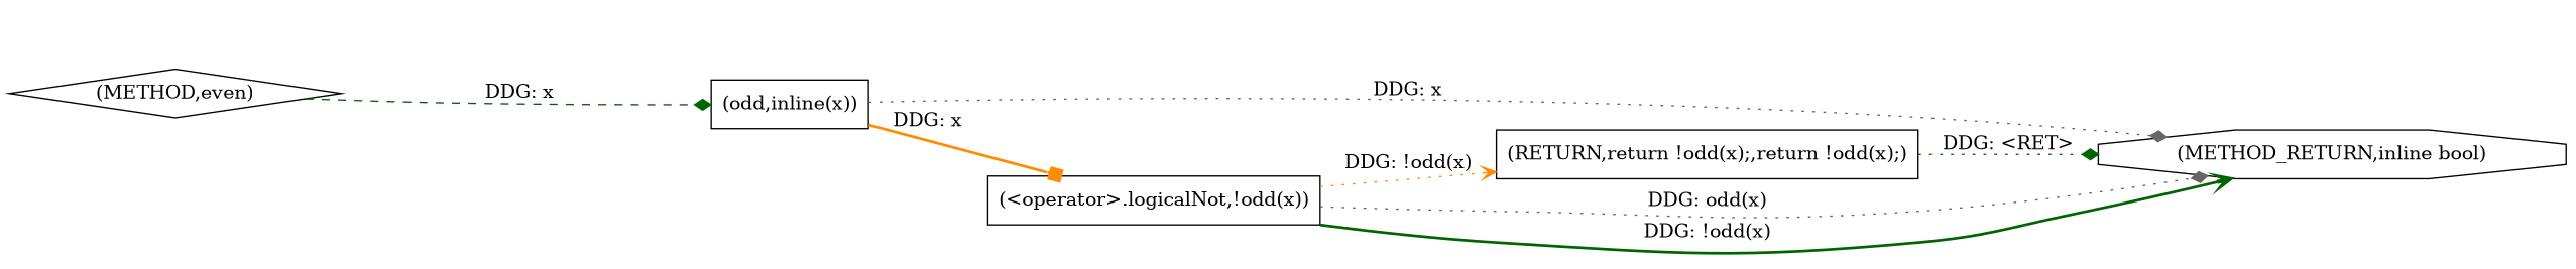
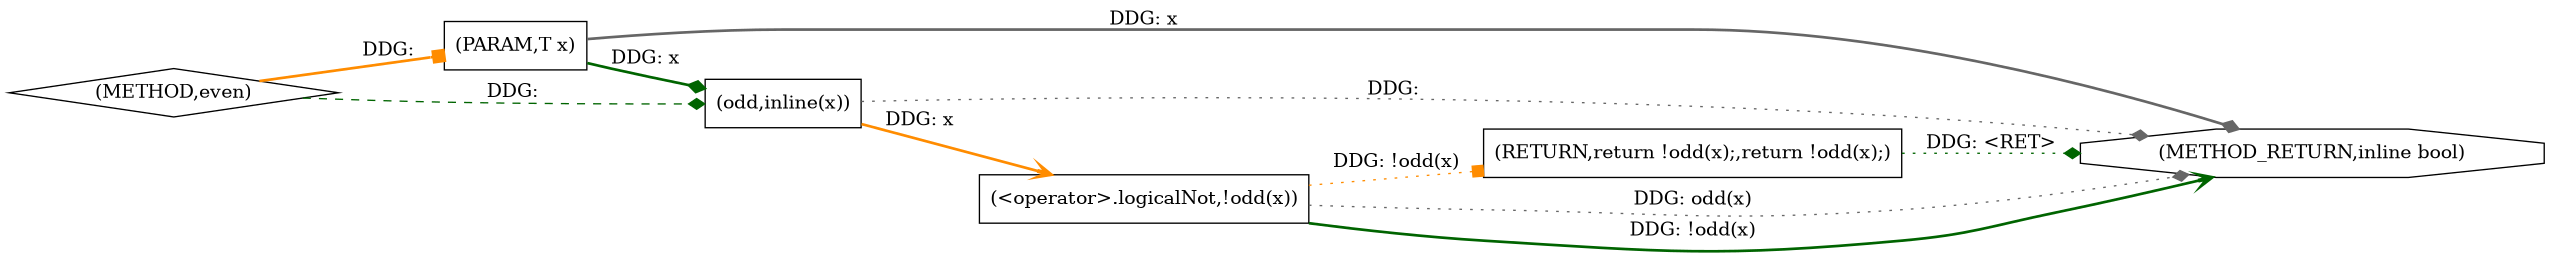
  digraph {
    rankdir=LR
    node [shape=box]
    edge [arrowhead=diamond color=darkgreen style=bold]
    n1 [label="(METHOD,even)" shape=diamond]
+   n2 [label="(PARAM,T x)"]
    n3 [label="(odd,inline(x))"]
    n4 [label="(METHOD_RETURN,inline bool)" shape=octagon]
    n5 [label="(<operator>.logicalNot,!odd(x))"]
    n6 [label="(RETURN,return !odd(x);,return !odd(x);)"]
-   n1 -> n3 [label="DDG: x" style=dashed]
-   n3 -> n4 [color=gray40 label="DDG: x" style=dotted]
-   n3 -> n5 [arrowhead=box color=darkorange label="DDG: x"]
+   n1 -> n2 [arrowhead=box color=darkorange label="DDG: "]
+   n1 -> n3 [label="DDG: " style=dashed]
+   n2 -> n3 [label="DDG: x"]
+   n2 -> n4 [color=gray40 label="DDG: x"]
+   n3 -> n4 [color=gray40 label="DDG: " style=dotted]
+   n3 -> n5 [arrowhead=vee color=darkorange label="DDG: x"]
    n5 -> n4 [color=gray40 label="DDG: odd(x)" style=dotted]
    n5 -> n4 [arrowhead=vee label="DDG: !odd(x)"]
-   n5 -> n6 [arrowhead=vee color=darkorange label="DDG: !odd(x)" style=dotted]
+   n5 -> n6 [arrowhead=box color=darkorange label="DDG: !odd(x)" style=dotted]
    n6 -> n4 [label="DDG: <RET>" style=dotted]
  }
